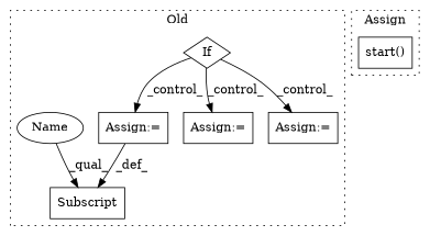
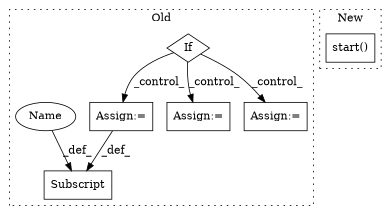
  digraph {
    node [a=68 l=3 shape=box]
    n1 [a=63 l="30,0" label=Subscript s="2683,0"]
    n2 [label="Assign:=" s=2713]
    n3 [a=96 label=If s=2488 shape=diamond]
    n4 [label="Assign:=" s=2801]
    n5 [label="Assign:=" s=2862]
    n6 [a=87 l=10 label=Name s=2683 shape=ellipse]
    n7 [a=75 l=9 label="start()" s=3420]
    subgraph cluster_1 {
      label=Old
      style=dotted
      n1
      n2
      n3
      n4
      n5
      n6
    }
    subgraph cluster_2 {
-     label=Assign
+     label=New
      style=dotted
      n7
    }
    n2 -> n1 [label=_def_]
    n3 -> n2 [label=_control_]
    n3 -> n4 [label=_control_]
    n3 -> n5 [label=_control_]
-   n6 -> n1 [label=_qual_]
+   n6 -> n1 [label=_def_]
  }
